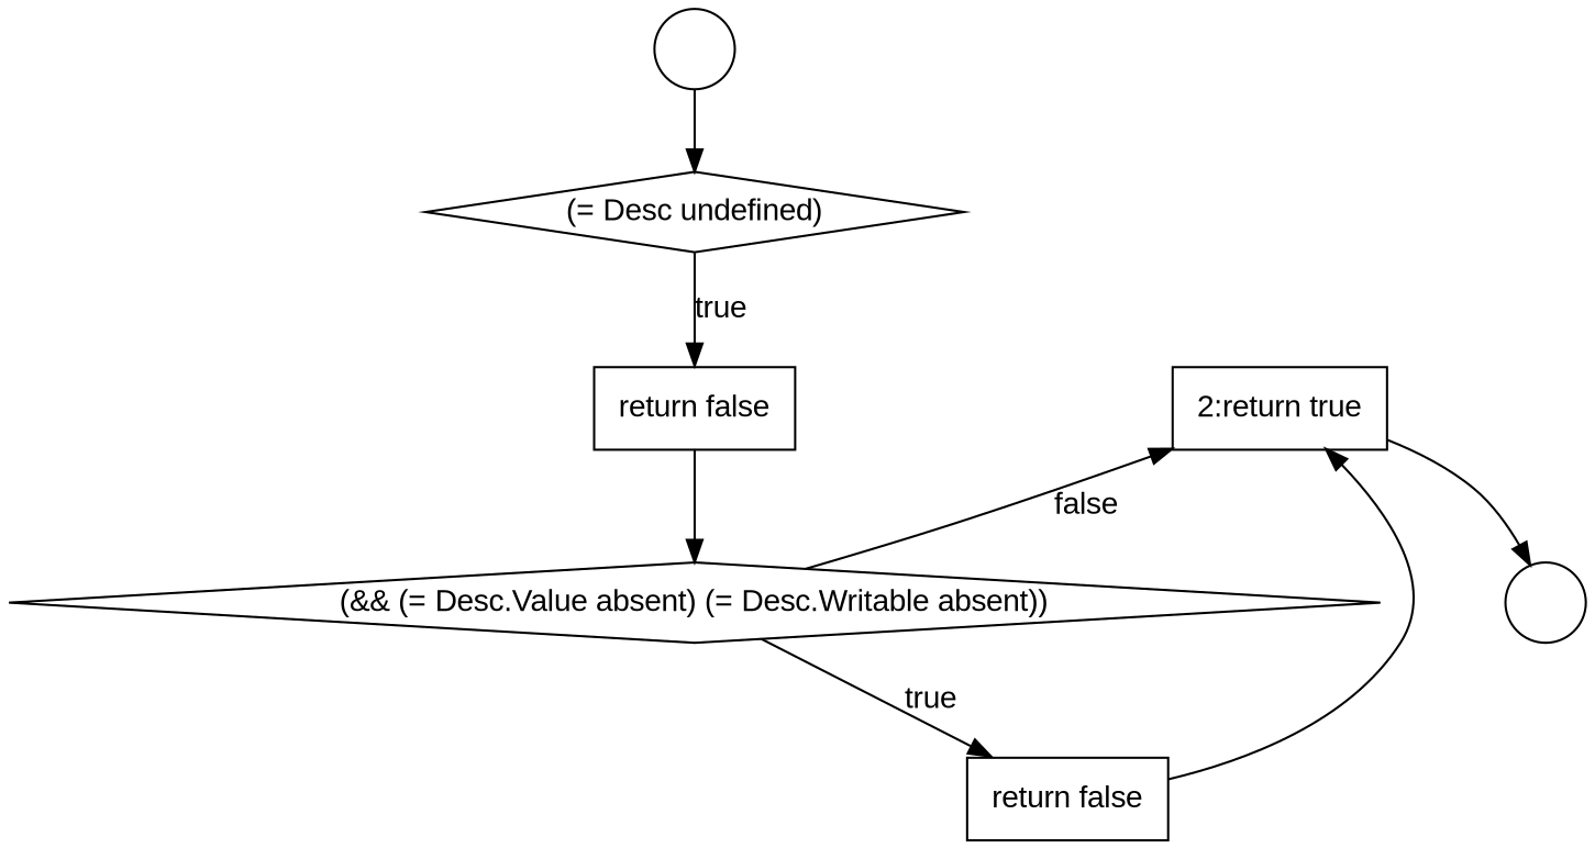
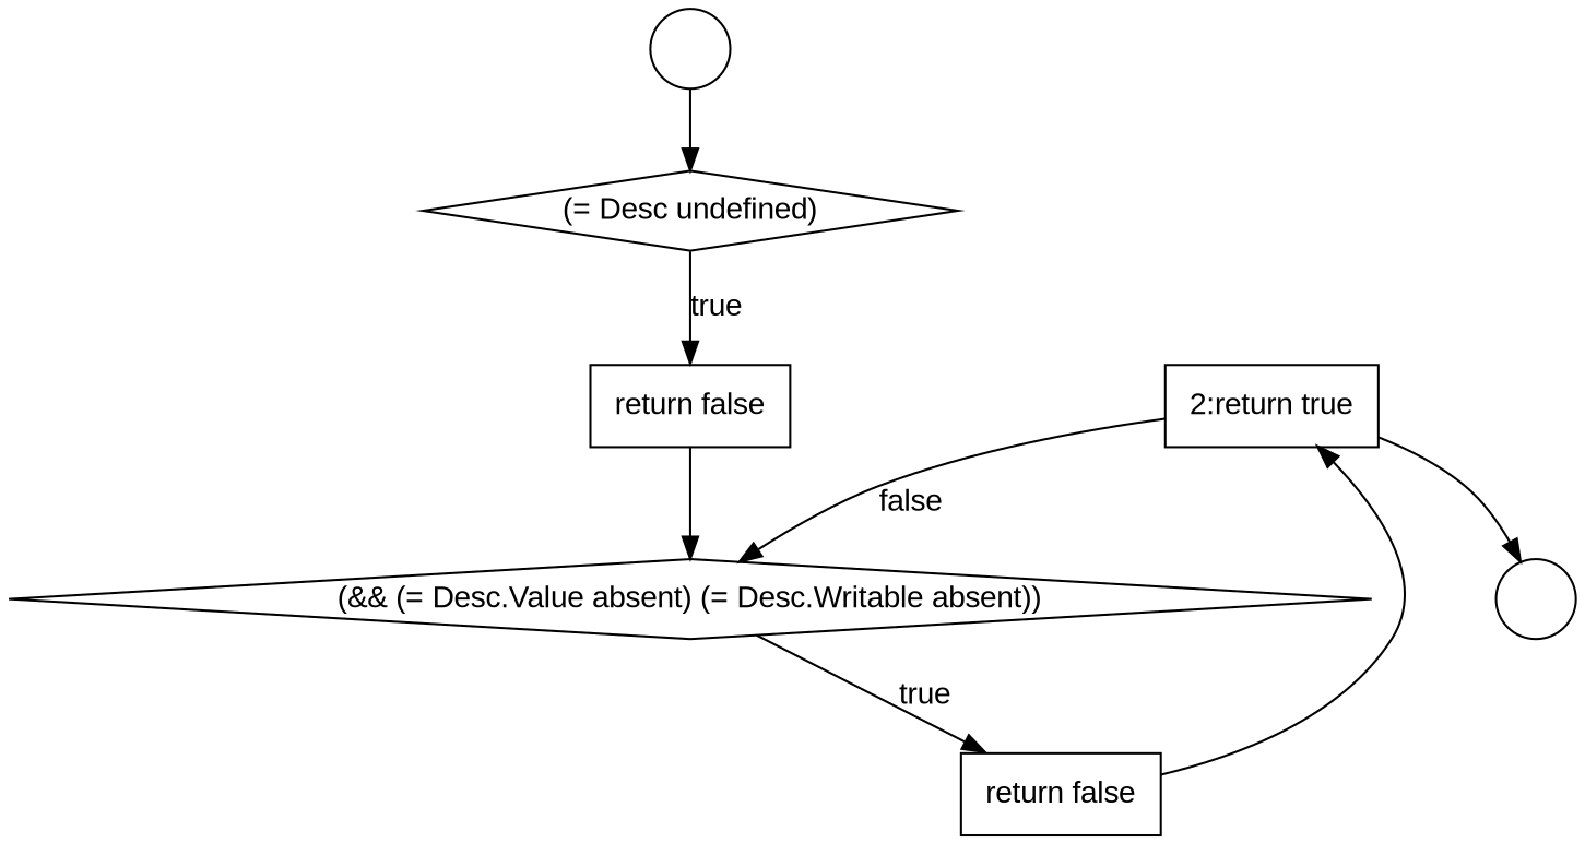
  digraph {
    fontname="Liberation Sans"
    node [color=black fillcolor=white fontname="Liberation Sans" shape=none style=filled]
    edge [color=black fontname="Liberation Sans"]
    n1 [label=<<font color="black">     <table border="0" cellborder="1" cellspacing="0" cellpadding="10">       <tr><td align="left">2:return true</td></tr>     </table>   </font>> margin=0]
    n2 [label=" " shape=circle]
    n3 [label=" " shape=circle]
    n4 [label=<<font color="black">(= Desc undefined)</font>> shape=diamond]
    n5 [label=<<font color="black">     <table border="0" cellborder="1" cellspacing="0" cellpadding="10">       <tr><td align="left">return false</td></tr>     </table>   </font>> margin=0]
    n6 [label=<<font color="black">     <table border="0" cellborder="1" cellspacing="0" cellpadding="10">       <tr><td align="left">return false</td></tr>     </table>   </font>> margin=0]
    n7 [label=<<font color="black">(&amp;&amp; (= Desc.Value absent) (= Desc.Writable absent))</font>> shape=diamond]
    n1 -> n2
    n3 -> n4
    n4 -> n5 [label=<<font color="black">true</font>>]
    n5 -> n7
    n6 -> n1
-   n7 -> n1 [label=<<font color="black">false</font>>]
+   n1 -> n7 [label=<<font color="black">false</font>>]
    n7 -> n6 [label=<<font color="black">true</font>>]
  }
